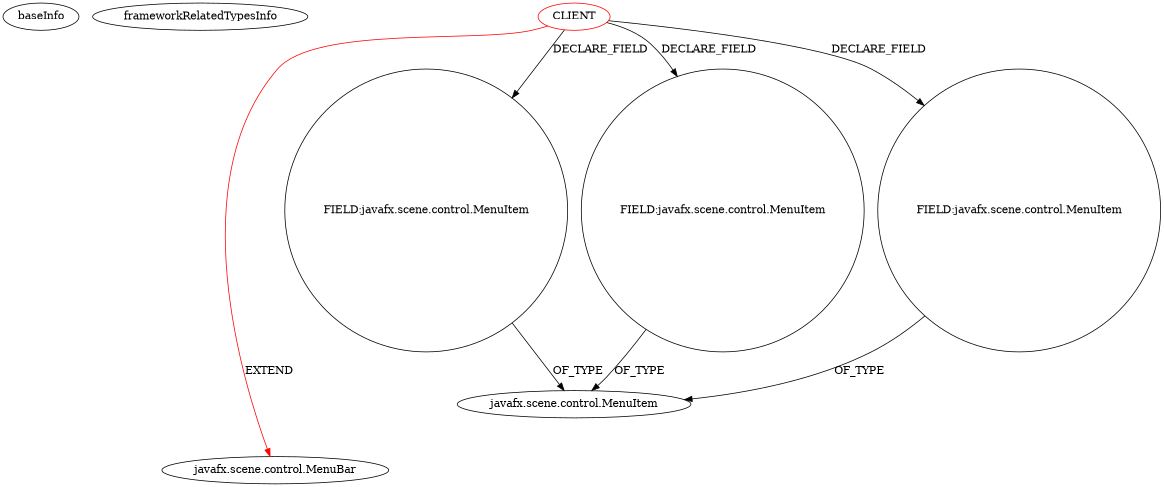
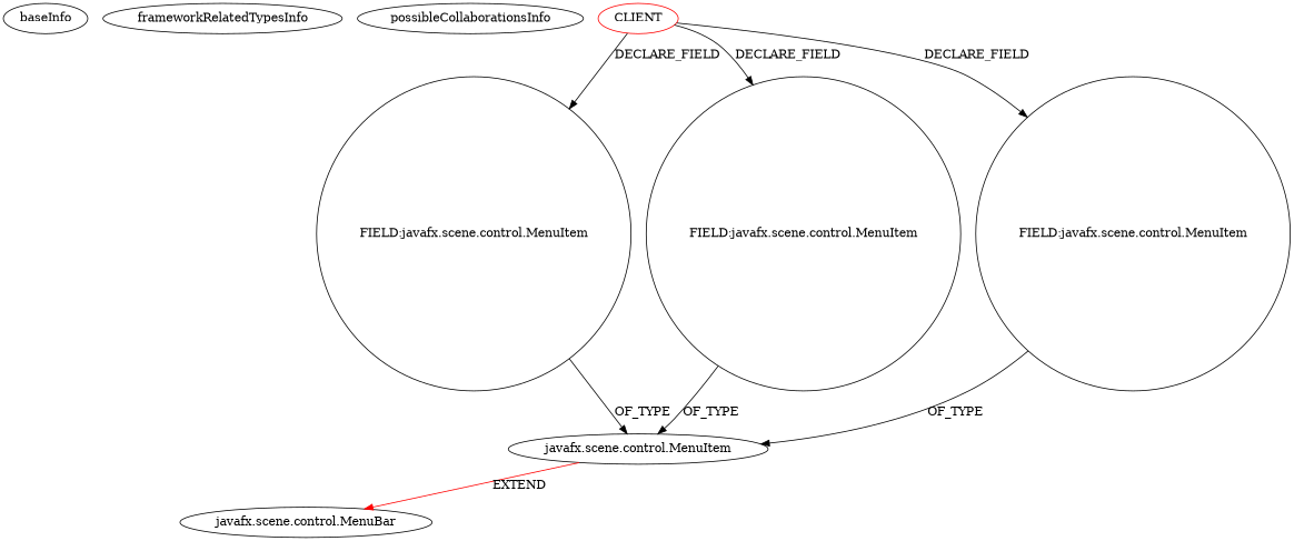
  digraph {
    node [isFrameworkType=false]
    baseInfo [category=pattern graphId=1776 isAnonymous=false possibleRelation=false isFrameworkType=""]
    frameworkRelatedTypesInfo [0="javafx.scene.control.MenuBar" isFrameworkType=""]
+   possibleCollaborationsInfo [isFrameworkType=""]
    n4 [label="javafx.scene.control.MenuBar" vertexType=FRAMEWORK_CLASS_TYPE]
    n5 [color=red label=CLIENT vertexType=ROOT_CLIENT_CLASS_DECLARATION]
    n6 [label="FIELD:javafx.scene.control.MenuItem" shape=circle vertexType=FIELD_DECLARATION]
    n7 [label="FIELD:javafx.scene.control.MenuItem" shape=circle vertexType=FIELD_DECLARATION]
    n8 [label="FIELD:javafx.scene.control.MenuItem" shape=circle vertexType=FIELD_DECLARATION]
    n9 [label="javafx.scene.control.MenuItem" vertexType=FRAMEWORK_CLASS_TYPE]
-   n5 -> n4 [color=red label=EXTEND]
+   n9 -> n4 [color=red label=EXTEND]
    n5 -> n6 [label=DECLARE_FIELD]
    n5 -> n7 [label=DECLARE_FIELD]
    n5 -> n8 [label=DECLARE_FIELD]
    n6 -> n9 [label=OF_TYPE]
    n7 -> n9 [label=OF_TYPE]
    n8 -> n9 [label=OF_TYPE]
  }
